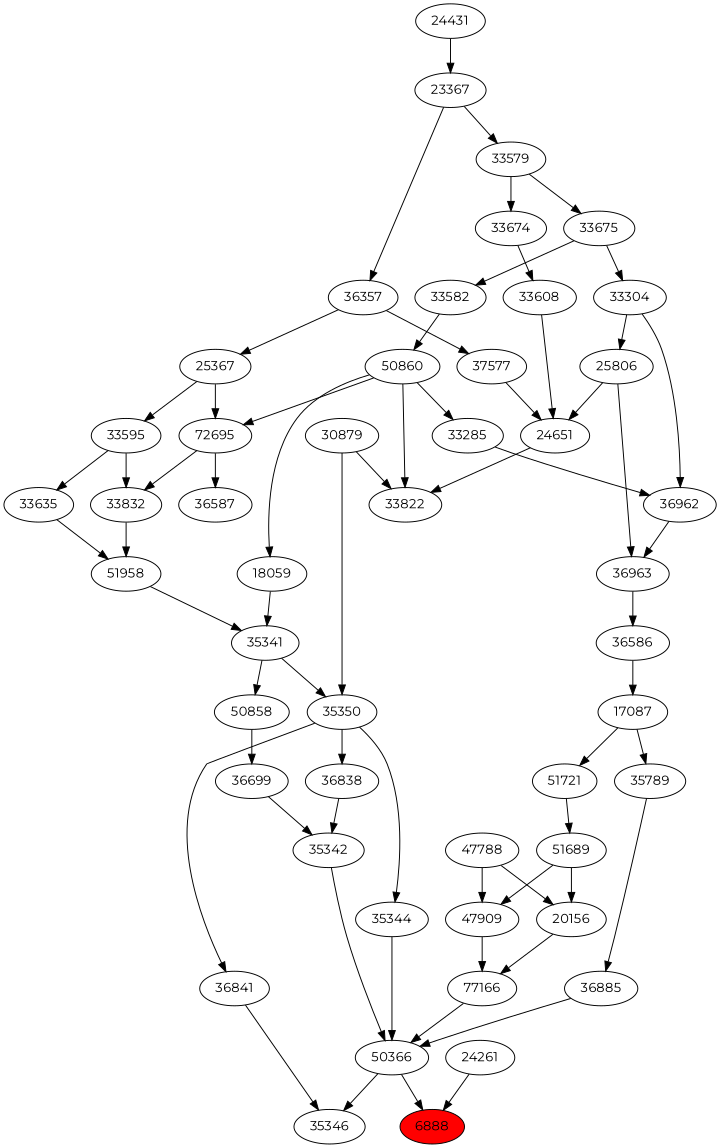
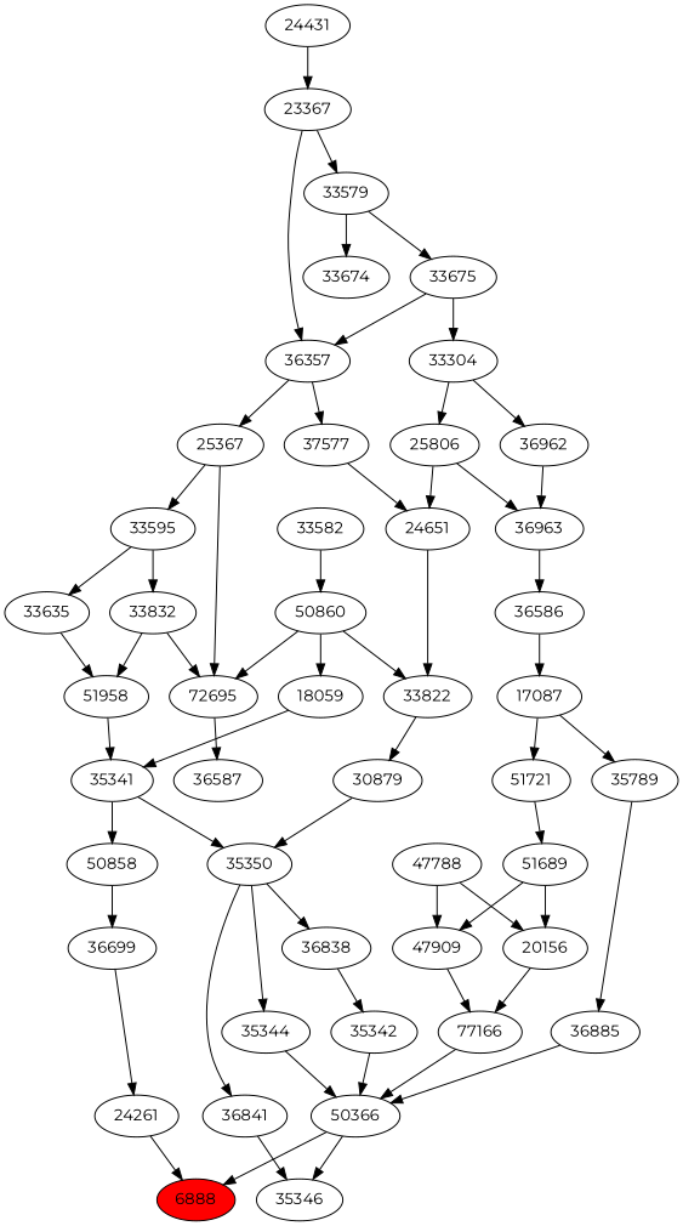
  strict digraph {
    fontname=Montserrat
    node [fontname=Montserrat]
    edge [fontname=Montserrat]
    n1 [fillcolor=red label=6888 style=filled]
    n2 [label=50366]
    n3 [label=35346]
    n4 [label=24261]
    n5 [label=35342]
    n6 [label=36885]
    n7 [label=35344]
    n8 [label=77166]
    n9 [label=36699]
    n10 [label=36841]
    n11 [label=36838]
    n12 [label=35789]
    n13 [label=47788]
    n14 [label=20156]
    n15 [label=47909]
    n16 [label=35350]
    n17 [label=50858]
    n18 [label=17087]
    n19 [label=51721]
    n20 [label=51689]
    n21 [label=35341]
    n22 [label=30879]
    n23 [label=36586]
    n24 [label=51958]
    n25 [label=18059]
    n26 [label=33822]
    n27 [label=36587]
    n28 [label=36963]
    n29 [label=33832]
    n30 [label=33635]
    n31 [label=50860]
    n32 [label=72695]
-   n33 [label=33285]
    n34 [label=36962]
    n35 [label=24651]
    n36 [label=25806]
    n37 [label=33595]
    n38 [label=33582]
-   n39 [label=33608]
    n40 [label=37577]
    n41 [label=25367]
    n42 [label=33304]
    n43 [label=33675]
    n44 [label=33674]
    n45 [label=36357]
    n46 [label=33579]
    n47 [label=23367]
    n48 [label=24431]
    n2 -> n1
    n2 -> n3
    n4 -> n1
    n5 -> n2
    n6 -> n2
    n7 -> n2
    n8 -> n2
-   n9 -> n5
+   n9 -> n4
    n10 -> n3
    n11 -> n5
    n12 -> n6
    n13 -> n14
    n13 -> n15
    n14 -> n8
    n15 -> n8
    n16 -> n7
    n16 -> n10
    n16 -> n11
    n17 -> n9
    n18 -> n12
    n18 -> n19
    n19 -> n20
    n20 -> n14
    n20 -> n15
    n21 -> n16
    n21 -> n17
    n22 -> n16
    n23 -> n18
    n24 -> n21
    n25 -> n21
-   n22 -> n26
+   n26 -> n22
    n28 -> n23
    n29 -> n24
    n30 -> n24
    n31 -> n25
    n31 -> n26
    n31 -> n32
-   n31 -> n33
    n32 -> n27
-   n32 -> n29
-   n33 -> n34
+   n29 -> n32
    n34 -> n28
    n35 -> n26
    n36 -> n28
    n36 -> n35
    n37 -> n29
    n37 -> n30
    n38 -> n31
-   n39 -> n35
    n40 -> n35
    n41 -> n32
    n41 -> n37
    n42 -> n34
    n42 -> n36
-   n43 -> n38
+   n43 -> n45
    n43 -> n42
-   n44 -> n39
    n45 -> n40
    n45 -> n41
    n46 -> n43
    n46 -> n44
    n47 -> n45
    n47 -> n46
    n48 -> n47
  }
